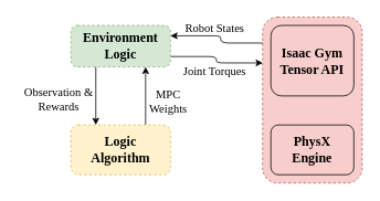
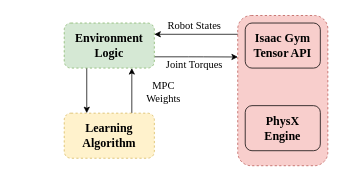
  <mxCell id="0" />
  <mxCell id="1" parent="0" />
  <mxCell id="2" style="edgeStyle=orthogonalEdgeStyle;html=1;exitX=0;exitY=0.25;exitDx=0;exitDy=0;entryX=1;entryY=0.25;entryDx=0;entryDy=0;labelBackgroundColor=none;fontFamily=Times New Roman;fontSize=14;startArrow=none;startFill=0;" parent="1" source="9" target="7" edge="1"><mxGeometry relative="1" as="geometry" /></mxCell>
  <mxCell id="3" style="edgeStyle=orthogonalEdgeStyle;html=1;exitX=0.75;exitY=0;exitDx=0;exitDy=0;entryX=0.75;entryY=1;entryDx=0;entryDy=0;labelBackgroundColor=none;fontFamily=Times New Roman;fontSize=14;startArrow=none;startFill=0;" parent="1" source="4" target="7" edge="1"><mxGeometry relative="1" as="geometry" /></mxCell>
- <mxCell id="4" value="Logic&lt;br&gt;Algorithm" style="rounded=1;whiteSpace=wrap;html=1;fillColor=#fff2cc;fontFamily=Times New Roman;fontSize=16;strokeColor=#d6b656;fontStyle=1;dashed=1;" parent="1" vertex="1"><mxGeometry x="85" y="150" width="120" height="60" as="geometry" /></mxCell>
+ <mxCell id="4" value="Learning&lt;br&gt;Algorithm" style="rounded=1;whiteSpace=wrap;html=1;fillColor=#fff2cc;fontFamily=Times New Roman;fontSize=16;strokeColor=#d6b656;fontStyle=1;dashed=1;" parent="1" vertex="1"><mxGeometry x="85" y="150" width="120" height="60" as="geometry" /></mxCell>
  <mxCell id="5" style="edgeStyle=orthogonalEdgeStyle;html=1;exitX=0.25;exitY=1;exitDx=0;exitDy=0;entryX=0.25;entryY=0;entryDx=0;entryDy=0;labelBackgroundColor=none;fontFamily=Times New Roman;fontSize=14;startArrow=none;startFill=0;" parent="1" source="7" target="4" edge="1"><mxGeometry relative="1" as="geometry" /></mxCell>
  <mxCell id="6" style="edgeStyle=orthogonalEdgeStyle;html=1;exitX=1;exitY=0.75;exitDx=0;exitDy=0;entryX=0.002;entryY=0.276;entryDx=0;entryDy=0;labelBackgroundColor=none;fontFamily=Times New Roman;fontSize=14;startArrow=none;startFill=0;entryPerimeter=0;" parent="1" source="7" target="8" edge="1"><mxGeometry relative="1" as="geometry" /></mxCell>
- <mxCell id="7" value="Environment&lt;br&gt;Logic" style="rounded=1;whiteSpace=wrap;html=1;fontFamily=Times New Roman;fontSize=16;fillColor=#d5e8d4;strokeColor=#82b366;fontStyle=1;dashed=1;" parent="1" vertex="1"><mxGeometry x="85" y="30" width="120" height="50" as="geometry" /></mxCell>
+ <mxCell id="7" value="Environment&lt;br&gt;Logic" style="rounded=1;whiteSpace=wrap;html=1;fontFamily=Times New Roman;fontSize=16;fillColor=#d5e8d4;strokeColor=#82b366;fontStyle=1;dashed=1;" parent="1" vertex="1"><mxGeometry x="85" y="30" width="120" height="60" as="geometry" /></mxCell>
  <mxCell id="8" value="" style="rounded=1;whiteSpace=wrap;html=1;labelBackgroundColor=none;fontFamily=Times New Roman;fontSize=14;fillColor=#f8cecc;strokeColor=#b85450;dashed=1;" parent="1" vertex="1"><mxGeometry x="316" y="20" width="120" height="200" as="geometry" /></mxCell>
- <mxCell id="9" value="Isaac Gym&lt;br&gt;Tensor API" style="rounded=1;whiteSpace=wrap;html=1;fontFamily=Times New Roman;fontSize=16;strokeWidth=1;fillColor=none;fontStyle=1" parent="1" vertex="1"><mxGeometry x="326" y="30" width="100" height="85" as="geometry" /></mxCell>
- <mxCell id="10" value="PhysX&lt;br&gt;Engine" style="rounded=1;whiteSpace=wrap;html=1;fontFamily=Times New Roman;fontSize=16;fillColor=none;strokeWidth=1;fontStyle=1" parent="1" vertex="1"><mxGeometry x="326" y="150" width="100" height="60" as="geometry" /></mxCell>
+ <mxCell id="9" value="Isaac Gym&lt;br&gt;Tensor API" style="rounded=1;whiteSpace=wrap;html=1;fontFamily=Times New Roman;fontSize=16;strokeWidth=1;fillColor=none;fontStyle=1" parent="1" vertex="1"><mxGeometry x="326" y="30" width="100" height="60" as="geometry" /></mxCell>
+ <mxCell id="10" value="PhysX&lt;br&gt;Engine" style="rounded=1;whiteSpace=wrap;html=1;fontFamily=Times New Roman;fontSize=16;fillColor=none;strokeWidth=1;fontStyle=1" parent="1" vertex="1"><mxGeometry x="326" y="140" width="100" height="60" as="geometry" /></mxCell>
  <mxCell id="11" value="Robot States" style="text;html=1;align=center;verticalAlign=middle;resizable=0;points=[];autosize=1;strokeColor=none;fillColor=none;fontSize=14;fontFamily=Times New Roman;" parent="1" vertex="1"><mxGeometry x="213" y="24" width="90" height="20" as="geometry" /></mxCell>
  <mxCell id="12" value="Joint Torques" style="text;html=1;align=center;verticalAlign=middle;resizable=0;points=[];autosize=1;strokeColor=none;fillColor=none;fontSize=14;fontFamily=Times New Roman;" parent="1" vertex="1"><mxGeometry x="213" y="76" width="90" height="20" as="geometry" /></mxCell>
- <mxCell id="13" value="Observation &amp;amp;&lt;br&gt;Rewards" style="text;html=1;align=center;verticalAlign=middle;resizable=0;points=[];autosize=1;strokeColor=none;fillColor=none;fontSize=14;fontFamily=Times New Roman;" parent="1" vertex="1"><mxGeometry x="20" y="100" width="100" height="40" as="geometry" /></mxCell>
- <mxCell id="14" value="MPC&lt;br&gt;Weights" style="text;html=1;align=center;verticalAlign=middle;resizable=0;points=[];autosize=1;strokeColor=none;fillColor=none;fontSize=14;fontFamily=Times New Roman;" parent="1" vertex="1"><mxGeometry x="172" y="102" width="60" height="40" as="geometry" /></mxCell>
+ <mxCell id="14" value="MPC&lt;br&gt;Weights" style="text;html=1;align=center;verticalAlign=middle;resizable=0;points=[];autosize=1;strokeColor=none;fillColor=none;fontSize=14;fontFamily=Times New Roman;" parent="1" vertex="1"><mxGeometry x="187" y="102" width="60" height="40" as="geometry" /></mxCell>
